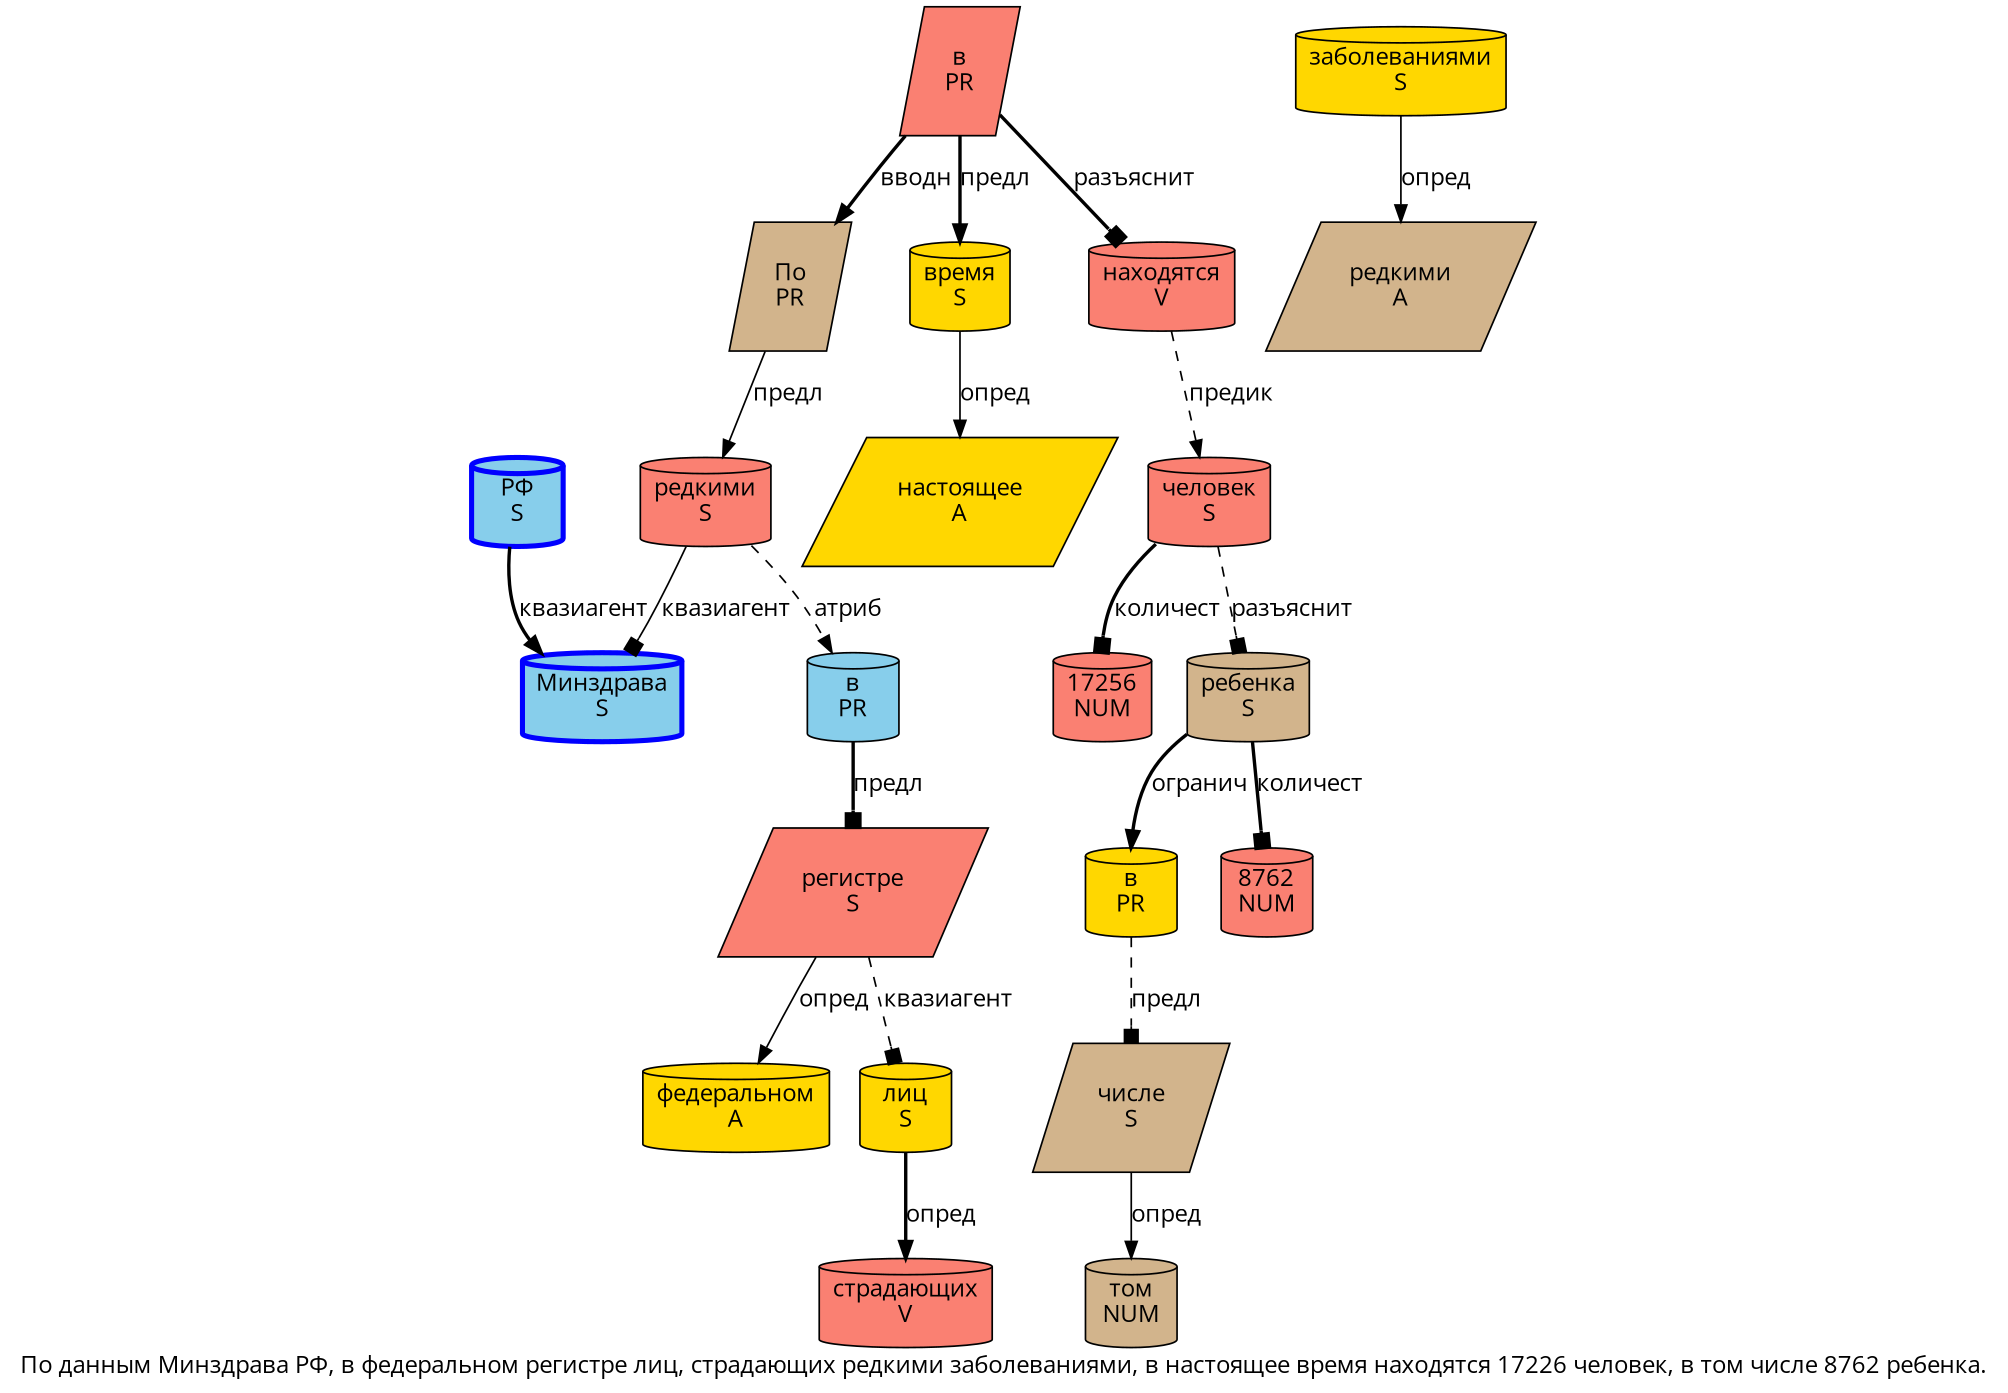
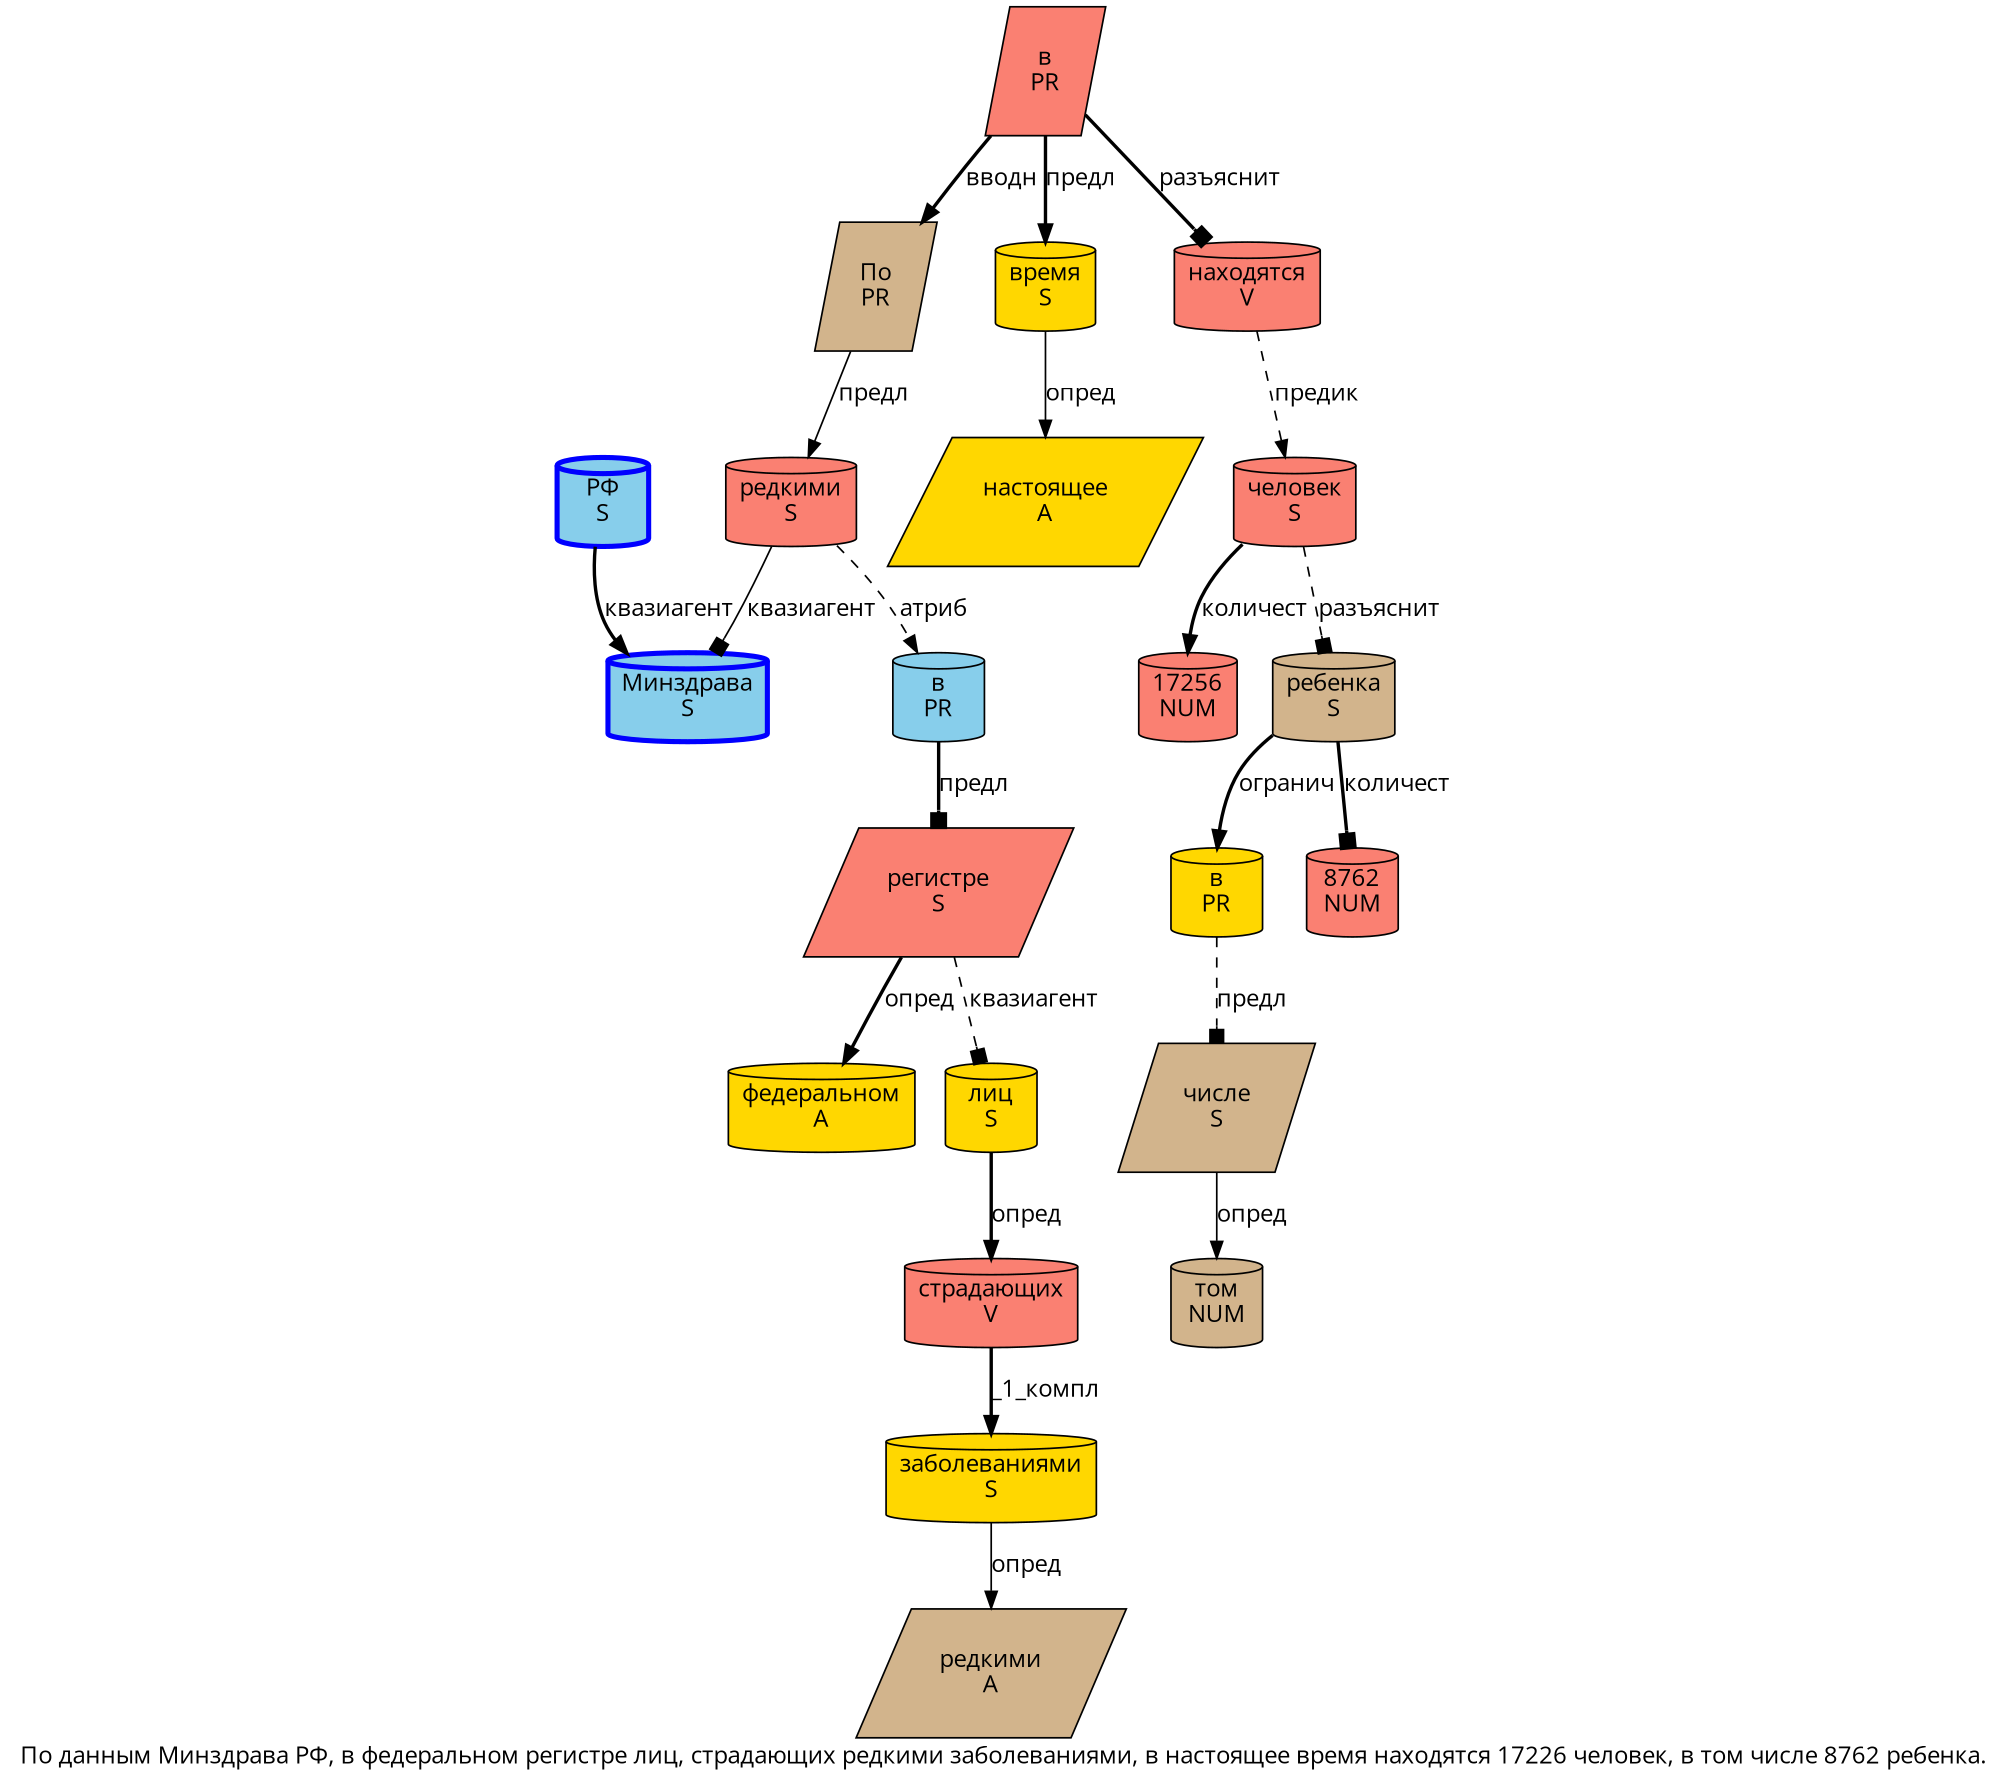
  digraph {
    fontname="Open Sans"
    label="По данным Минздрава РФ, в федеральном регистре лиц, страдающих редкими заболеваниями, в настоящее время находятся 17226 человек, в том числе 8762 ребенка."
    node [fillcolor=salmon fontname="Open Sans" penwidth=1 shape=cylinder style=filled]
    edge [arrowhead=normal fontname="Open Sans" style=bold]
    n1 [fillcolor=tan label="По\nPR" shape=parallelogram]
    n2 [label="редкими\nS"]
    n3 [color=blue fillcolor=skyblue label="Минздрава\nS" penwidth=3]
    n4 [fillcolor=skyblue label="в\nPR"]
    n5 [label="регистре\nS" shape=parallelogram]
    n6 [color=blue fillcolor=skyblue label="РФ\nS" penwidth=3]
    n7 [fillcolor=gold label="федеральном\nA"]
    n8 [fillcolor=gold label="лиц\nS"]
    n9 [label="страдающих\nV"]
    n10 [fillcolor=gold label="заболеваниями\nS"]
    n11 [fillcolor=tan label="редкими\nA" shape=parallelogram]
    n12 [label="в\nPR" shape=parallelogram]
    n13 [fillcolor=gold label="время\nS"]
    n14 [label="находятся\nV"]
    n15 [fillcolor=gold label="настоящее\nA" shape=parallelogram]
    n16 [label="человек\nS"]
    n17 [label="17256\nNUM"]
    n18 [fillcolor=tan label="ребенка\nS"]
    n19 [fillcolor=gold label="в\nPR"]
    n20 [label="8762\nNUM"]
    n21 [fillcolor=tan label="числе\nS" shape=parallelogram]
    n22 [fillcolor=tan label="том\nNUM"]
    n1 -> n2 [label="предл" style=solid]
    n2 -> n3 [arrowhead=box label="квазиагент" style=solid]
    n2 -> n4 [label="атриб" style=dashed]
    n4 -> n5 [arrowhead=box label="предл"]
-   n5 -> n7 [label="опред" style=solid]
+   n5 -> n7 [label="опред"]
    n5 -> n8 [arrowhead=box label="квазиагент" style=dashed]
    n6 -> n3 [label="квазиагент"]
    n8 -> n9 [label="опред"]
+   n9 -> n10 [label="_1_компл"]
    n10 -> n11 [label="опред" style=solid]
    n12 -> n1 [label="вводн"]
    n12 -> n13 [label="предл"]
    n12 -> n14 [arrowhead=box label="разъяснит"]
    n13 -> n15 [label="опред" style=solid]
    n14 -> n16 [label="предик" style=dashed]
-   n16 -> n17 [arrowhead=box label="количест"]
+   n16 -> n17 [label="количест"]
    n16 -> n18 [arrowhead=box label="разъяснит" style=dashed]
    n18 -> n19 [label="огранич"]
    n18 -> n20 [arrowhead=box label="количест"]
    n19 -> n21 [arrowhead=box label="предл" style=dashed]
    n21 -> n22 [label="опред" style=solid]
  }
